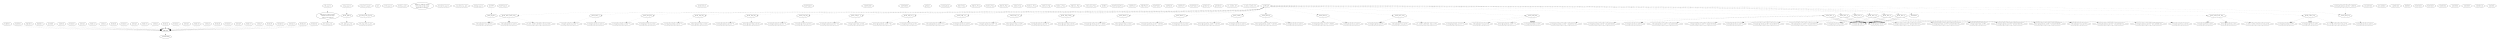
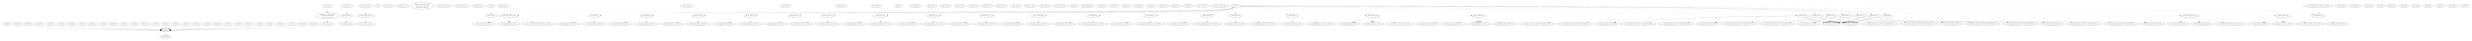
  digraph {
    fontname="IBM Plex Sans"
    node [color="#000000" fillcolor="#FFFFFF" fontname="IBM Plex Sans" style=filled]
    edge [color="#555555" fontname="IBM Plex Sans" style=dotted]
    def_talk_p_proc
    Node001
    calculateTotal
    check_pickup
    def_pickup_p_proc
    n6 [label="Извините, но босс сказал,\nчтобы больше вас сюда\nиграться не пускали."]
    do_map_enter_p_proc
    def_map_enter_p_proc
    pickup_p_proc
    talk_p_proc
    map_enter_p_proc
    start
    critter_p_proc
    destroy_p_proc
    n15 [label="Извините, но босс сказал,\nчтобы больше вас сюда\nиграться не пускали."]
    description_p_proc
    use_skill_on_p_proc
    damage_p_proc
    Node999
    Clear_All_Vars
    NodePassLine
    NodeComeLine
    NodePropBet
    NodePlaceBet
    NodeFieldBet
    NodeBet1
    NodeBet2
    NodeBet3
    NodeBet4
    NodeBet5
    getValue
    exchangeCaps
    NodeBet0
    Node7_Prop
    Node3s_Prop
    Node4s_Prop
    Node5s_Prop
    Node2s_Prop
    Node1_2_Prop
    Node5_6_Prop
    Node1_1_Prop
    Node6_6_Prop
    Node_Craps_Prop
    n44 [label=NodeBet]
    NodeHardwayProp
    NodePlace4
    NodePlace5
    NodePlace6
    NodePlace8
    NodePlace9
    NodePlace10
    getNumVar
    getOddsVar
    set_number_bet
    set_dont_number_bet
    "exchangeCaps(local_var(7))" [color="" fillcolor="" style=""]
    check_Pass_Line
    "exchangeCaps(-local_var(7))" [color="" fillcolor="" style=""]
    "set_number_bet(LVar0, local_var(7))" [color="" fillcolor="" style=""]
    "exchangeCaps(-local_var(8))" [color="" fillcolor="" style=""]
    check_Dont_Pass_Line
    "exchangeCaps(local_var(8))" [color="" fillcolor="" style=""]
    "set_dont_number_bet(LVar0, local_var(8))" [color="" fillcolor="" style=""]
    "exchangeCaps(local_var(9))" [color="" fillcolor="" style=""]
    check_Come_Line
    "exchangeCaps(-local_var(9))" [color="" fillcolor="" style=""]
    "set_number_bet(LVar0, local_var(9))" [color="" fillcolor="" style=""]
    "exchangeCaps(-local_var(10))" [color="" fillcolor="" style=""]
    check_Dont_Come_Line
    "exchangeCaps(local_var(10))" [color="" fillcolor="" style=""]
    "set_dont_number_bet(LVar0, local_var(10))" [color="" fillcolor="" style=""]
    "exchangeCaps(local_var(11) * 5)" [color="" fillcolor="" style=""]
    check_Prop_7
    "exchangeCaps(-local_var(11))" [color="" fillcolor="" style=""]
    "exchangeCaps(local_var(12) * 9)" [color="" fillcolor="" style=""]
    check_Prop_d3
    "exchangeCaps(-local_var(12))" [color="" fillcolor="" style=""]
    "exchangeCaps(local_var(13) * 9)" [color="" fillcolor="" style=""]
    check_Prop_d4
    "exchangeCaps(-local_var(13))" [color="" fillcolor="" style=""]
    "exchangeCaps(local_var(14) * 7)" [color="" fillcolor="" style=""]
    check_Prop_d5
    "exchangeCaps(-local_var(14))" [color="" fillcolor="" style=""]
-   "exchangeCaps(local_var(15) * 7)" [color="" fillcolor="" style=""]
    check_Prop_d2
    "exchangeCaps(-local_var(15))" [color="" fillcolor="" style=""]
    "exchangeCaps(local_var(16) * 15)" [color="" fillcolor="" style=""]
    check_Prop_1_2
    "exchangeCaps(-local_var(16))" [color="" fillcolor="" style=""]
    "exchangeCaps(local_var(17) * 15)" [color="" fillcolor="" style=""]
    check_Prop_5_6
    "exchangeCaps(-local_var(17))" [color="" fillcolor="" style=""]
    "exchangeCaps(local_var(18) * 30)" [color="" fillcolor="" style=""]
    check_Prop_1_1
    "exchangeCaps(-local_var(18))" [color="" fillcolor="" style=""]
    "exchangeCaps(local_var(19) * 30)" [color="" fillcolor="" style=""]
    check_Prop_6_6
    "exchangeCaps(-local_var(19))" [color="" fillcolor="" style=""]
    "exchangeCaps(local_var(20) * 7)" [color="" fillcolor="" style=""]
    check_Prop_Craps
    "exchangeCaps(-local_var(20))" [color="" fillcolor="" style=""]
    "exchangeCaps(local_var(21) * 1.80000)" [color="" fillcolor="" style=""]
    check_Place_4
    "exchangeCaps(-local_var(21))" [color="" fillcolor="" style=""]
    "exchangeCaps(local_var(22) * 1.50000)" [color="" fillcolor="" style=""]
    check_Place_5
    "exchangeCaps(-local_var(22))" [color="" fillcolor="" style=""]
    "exchangeCaps(local_var(23) * 1.16000)" [color="" fillcolor="" style=""]
    check_Place_6
    "exchangeCaps(-local_var(23))" [color="" fillcolor="" style=""]
    "exchangeCaps(local_var(24) * 1.16000)" [color="" fillcolor="" style=""]
    check_Place_8
    "exchangeCaps(-local_var(24))" [color="" fillcolor="" style=""]
    "exchangeCaps(local_var(25) * 1.50000)" [color="" fillcolor="" style=""]
    check_Place_9
    "exchangeCaps(-local_var(25))" [color="" fillcolor="" style=""]
    "exchangeCaps(-local_var(26))" [color="" fillcolor="" style=""]
    check_Place_10
    "exchangeCaps(local_var(26) * 1.80000)" [color="" fillcolor="" style=""]
    "exchangeCaps(local_var(27) * 2)" [color="" fillcolor="" style=""]
    check_Field_Bet
    "exchangeCaps(local_var(27))" [color="" fillcolor="" style=""]
    "exchangeCaps(local_var(27) * 3)" [color="" fillcolor="" style=""]
    "exchangeCaps(-local_var(27))" [color="" fillcolor="" style=""]
    calculateOdds
    calculateDont
    "exchangeCaps(LVar2)" [color="" fillcolor="" style=""]
    check_Num_4
    "exchangeCaps(local_var(34) * calculateOdds(4))" [color="" fillcolor="" style=""]
    "exchangeCaps(-LVar2)" [color="" fillcolor="" style=""]
    "exchangeCaps(-local_var(34))" [color="" fillcolor="" style=""]
    "exchangeCaps(local_var(34) * calculateDont(4))" [color="" fillcolor="" style=""]
    check_Num_5
    "exchangeCaps(local_var(35) * calculateOdds(5))" [color="" fillcolor="" style=""]
    "exchangeCaps(-local_var(35))" [color="" fillcolor="" style=""]
    "exchangeCaps(local_var(35) * calculateDont(5))" [color="" fillcolor="" style=""]
    check_Num_6
    "exchangeCaps(local_var(36) * calculateOdds(6))" [color="" fillcolor="" style=""]
    "exchangeCaps(-local_var(36))" [color="" fillcolor="" style=""]
    "exchangeCaps(local_var(36) * calculateDont(6))" [color="" fillcolor="" style=""]
    check_Num_8
    "exchangeCaps(local_var(37) * calculateOdds(8))" [color="" fillcolor="" style=""]
    "exchangeCaps(-local_var(37))" [color="" fillcolor="" style=""]
    "exchangeCaps(local_var(37) * calculateDont(8))" [color="" fillcolor="" style=""]
    check_Num_9
    "exchangeCaps(local_var(38) * calculateOdds(9))" [color="" fillcolor="" style=""]
    "exchangeCaps(-local_var(38))" [color="" fillcolor="" style=""]
    "exchangeCaps(local_var(38) * calculateDont(9))" [color="" fillcolor="" style=""]
    check_Num_10
    "exchangeCaps(local_var(39) * calculateOdds(10))" [color="" fillcolor="" style=""]
    "exchangeCaps(-local_var(39))" [color="" fillcolor="" style=""]
    "exchangeCaps(local_var(39) * calculateDont(10))" [color="" fillcolor="" style=""]
    NodePayOff
    checkPoint
    superRandom
    NodeRoll
    NOdds04
    NOdds14
    NOdds24
    NOdds34
    NOdds05
    NOdds15
    NOdds25
    NOdds35
    NOdds06
    NOdds16
    NOdds26
    NOdds36
    NOdds08
    NOdds18
    NOdds28
    NOdds38
    NOdds09
    NOdds19
    NOdds29
    NOdds39
    NOdds010
    NOdds110
    NOdds210
    NOdds310
    NodeOdds4
    NodeOdds5
    NodeOdds6
    NodeOdds8
    NodeOdds9
    NodeOdds10
    NodeOdds
    def_talk_p_proc -> Node001
    Node001 -> calculateTotal
    check_pickup -> def_pickup_p_proc
    n6 -> def_talk_p_proc
    do_map_enter_p_proc -> def_map_enter_p_proc
    pickup_p_proc -> check_pickup
    talk_p_proc -> n6
    map_enter_p_proc -> do_map_enter_p_proc
    Node999 -> Clear_All_Vars
    NodeBet1 -> Node001
    NodeBet2 -> Node001
    NodeBet3 -> Node001
    NodeBet4 -> Node001
    NodeBet5 -> Node001
    NodeBet0 -> Node001
    check_Pass_Line -> "exchangeCaps(local_var(7))"
    check_Pass_Line -> "exchangeCaps(local_var(7))"
    check_Pass_Line -> "exchangeCaps(-local_var(7))"
    check_Pass_Line -> "exchangeCaps(-local_var(7))"
    check_Pass_Line -> "exchangeCaps(-local_var(7))"
    check_Pass_Line -> "set_number_bet(LVar0, local_var(7))"
    check_Dont_Pass_Line -> "exchangeCaps(-local_var(8))"
    check_Dont_Pass_Line -> "exchangeCaps(-local_var(8))"
    check_Dont_Pass_Line -> "exchangeCaps(local_var(8))"
    check_Dont_Pass_Line -> "exchangeCaps(local_var(8))"
    check_Dont_Pass_Line -> "set_dont_number_bet(LVar0, local_var(8))"
    check_Come_Line -> "exchangeCaps(local_var(9))"
    check_Come_Line -> "exchangeCaps(local_var(9))"
    check_Come_Line -> "exchangeCaps(-local_var(9))"
    check_Come_Line -> "exchangeCaps(-local_var(9))"
    check_Come_Line -> "exchangeCaps(-local_var(9))"
    check_Come_Line -> "set_number_bet(LVar0, local_var(9))"
    check_Dont_Come_Line -> "exchangeCaps(-local_var(10))"
    check_Dont_Come_Line -> "exchangeCaps(-local_var(10))"
    check_Dont_Come_Line -> "exchangeCaps(local_var(10))"
    check_Dont_Come_Line -> "exchangeCaps(local_var(10))"
    check_Dont_Come_Line -> "set_dont_number_bet(LVar0, local_var(10))"
    check_Prop_7 -> "exchangeCaps(local_var(11) * 5)"
    check_Prop_7 -> "exchangeCaps(-local_var(11))"
    check_Prop_d3 -> "exchangeCaps(local_var(12) * 9)"
    check_Prop_d3 -> "exchangeCaps(-local_var(12))"
    check_Prop_d4 -> "exchangeCaps(local_var(13) * 9)"
    check_Prop_d4 -> "exchangeCaps(-local_var(13))"
    check_Prop_d5 -> "exchangeCaps(local_var(14) * 7)"
    check_Prop_d5 -> "exchangeCaps(-local_var(14))"
-   check_Prop_d2 -> "exchangeCaps(local_var(15) * 7)"
    check_Prop_d2 -> "exchangeCaps(-local_var(15))"
    check_Prop_1_2 -> "exchangeCaps(local_var(16) * 15)"
    check_Prop_1_2 -> "exchangeCaps(-local_var(16))"
    check_Prop_5_6 -> "exchangeCaps(local_var(17) * 15)"
    check_Prop_5_6 -> "exchangeCaps(-local_var(17))"
    check_Prop_1_1 -> "exchangeCaps(local_var(18) * 30)"
    check_Prop_1_1 -> "exchangeCaps(-local_var(18))"
    check_Prop_6_6 -> "exchangeCaps(local_var(19) * 30)"
    check_Prop_6_6 -> "exchangeCaps(-local_var(19))"
    check_Prop_Craps -> "exchangeCaps(local_var(20) * 7)"
    check_Prop_Craps -> "exchangeCaps(-local_var(20))"
    check_Place_4 -> "exchangeCaps(local_var(21) * 1.80000)"
    check_Place_4 -> "exchangeCaps(-local_var(21))"
    check_Place_5 -> "exchangeCaps(local_var(22) * 1.50000)"
    check_Place_5 -> "exchangeCaps(-local_var(22))"
    check_Place_6 -> "exchangeCaps(local_var(23) * 1.16000)"
    check_Place_6 -> "exchangeCaps(-local_var(23))"
    check_Place_8 -> "exchangeCaps(local_var(24) * 1.16000)"
    check_Place_8 -> "exchangeCaps(-local_var(24))"
    check_Place_9 -> "exchangeCaps(local_var(25) * 1.50000)"
    check_Place_9 -> "exchangeCaps(-local_var(25))"
    check_Place_10 -> "exchangeCaps(-local_var(26))"
    "exchangeCaps(local_var(26) * 1.80000)" -> check_Place_10
    check_Field_Bet -> "exchangeCaps(local_var(27) * 2)"
    check_Field_Bet -> "exchangeCaps(local_var(27))"
    check_Field_Bet -> "exchangeCaps(local_var(27))"
    check_Field_Bet -> "exchangeCaps(local_var(27))"
    check_Field_Bet -> "exchangeCaps(local_var(27))"
    check_Field_Bet -> "exchangeCaps(local_var(27))"
    check_Field_Bet -> "exchangeCaps(local_var(27) * 3)"
    check_Field_Bet -> "exchangeCaps(-local_var(27))"
    check_Num_4 -> "exchangeCaps(LVar2)"
    check_Num_4 -> "exchangeCaps(LVar2)"
    check_Num_4 -> "exchangeCaps(LVar2)"
    check_Num_4 -> "exchangeCaps(LVar2)"
    check_Num_4 -> "exchangeCaps(local_var(34) * calculateOdds(4))"
    check_Num_4 -> "exchangeCaps(-LVar2)"
    check_Num_4 -> "exchangeCaps(-LVar2)"
    check_Num_4 -> "exchangeCaps(-LVar2)"
    check_Num_4 -> "exchangeCaps(-LVar2)"
    check_Num_4 -> "exchangeCaps(-local_var(34))"
    check_Num_4 -> "exchangeCaps(-local_var(34))"
    check_Num_4 -> "exchangeCaps(local_var(34) * calculateDont(4))"
    check_Num_5 -> "exchangeCaps(LVar2)"
    check_Num_5 -> "exchangeCaps(LVar2)"
    check_Num_5 -> "exchangeCaps(LVar2)"
    check_Num_5 -> "exchangeCaps(LVar2)"
    check_Num_5 -> "exchangeCaps(-LVar2)"
    check_Num_5 -> "exchangeCaps(-LVar2)"
    check_Num_5 -> "exchangeCaps(-LVar2)"
    check_Num_5 -> "exchangeCaps(-LVar2)"
    check_Num_5 -> "exchangeCaps(local_var(35) * calculateOdds(5))"
    check_Num_5 -> "exchangeCaps(-local_var(35))"
    check_Num_5 -> "exchangeCaps(-local_var(35))"
    check_Num_5 -> "exchangeCaps(local_var(35) * calculateDont(5))"
    check_Num_6 -> "exchangeCaps(LVar2)"
    check_Num_6 -> "exchangeCaps(LVar2)"
    check_Num_6 -> "exchangeCaps(LVar2)"
    check_Num_6 -> "exchangeCaps(LVar2)"
    check_Num_6 -> "exchangeCaps(-LVar2)"
    check_Num_6 -> "exchangeCaps(-LVar2)"
    check_Num_6 -> "exchangeCaps(-LVar2)"
    check_Num_6 -> "exchangeCaps(-LVar2)"
    check_Num_6 -> "exchangeCaps(local_var(36) * calculateOdds(6))"
    check_Num_6 -> "exchangeCaps(-local_var(36))"
    check_Num_6 -> "exchangeCaps(-local_var(36))"
    check_Num_6 -> "exchangeCaps(local_var(36) * calculateDont(6))"
    check_Num_8 -> "exchangeCaps(LVar2)"
    check_Num_8 -> "exchangeCaps(LVar2)"
    check_Num_8 -> "exchangeCaps(LVar2)"
    check_Num_8 -> "exchangeCaps(LVar2)"
    check_Num_8 -> "exchangeCaps(-LVar2)"
    check_Num_8 -> "exchangeCaps(-LVar2)"
    check_Num_8 -> "exchangeCaps(-LVar2)"
    check_Num_8 -> "exchangeCaps(-LVar2)"
    check_Num_8 -> "exchangeCaps(local_var(37) * calculateOdds(8))"
    check_Num_8 -> "exchangeCaps(-local_var(37))"
    check_Num_8 -> "exchangeCaps(-local_var(37))"
    check_Num_8 -> "exchangeCaps(local_var(37) * calculateDont(8))"
    check_Num_9 -> "exchangeCaps(LVar2)"
    check_Num_9 -> "exchangeCaps(LVar2)"
    check_Num_9 -> "exchangeCaps(LVar2)"
    check_Num_9 -> "exchangeCaps(LVar2)"
    check_Num_9 -> "exchangeCaps(-LVar2)"
    check_Num_9 -> "exchangeCaps(-LVar2)"
    check_Num_9 -> "exchangeCaps(-LVar2)"
    check_Num_9 -> "exchangeCaps(-LVar2)"
    check_Num_9 -> "exchangeCaps(local_var(38) * calculateOdds(9))"
    check_Num_9 -> "exchangeCaps(-local_var(38))"
    check_Num_9 -> "exchangeCaps(-local_var(38))"
    check_Num_9 -> "exchangeCaps(local_var(38) * calculateDont(9))"
    check_Num_10 -> "exchangeCaps(LVar2)"
    check_Num_10 -> "exchangeCaps(LVar2)"
    check_Num_10 -> "exchangeCaps(LVar2)"
    check_Num_10 -> "exchangeCaps(LVar2)"
    check_Num_10 -> "exchangeCaps(-LVar2)"
    check_Num_10 -> "exchangeCaps(-LVar2)"
    check_Num_10 -> "exchangeCaps(-LVar2)"
    check_Num_10 -> "exchangeCaps(-LVar2)"
    check_Num_10 -> "exchangeCaps(local_var(39) * calculateOdds(10))"
    check_Num_10 -> "exchangeCaps(-local_var(39))"
    check_Num_10 -> "exchangeCaps(-local_var(39))"
    check_Num_10 -> "exchangeCaps(local_var(39) * calculateDont(10))"
    NodePayOff -> check_Pass_Line
    NodePayOff -> check_Dont_Pass_Line
    NodePayOff -> check_Come_Line
    NodePayOff -> check_Dont_Come_Line
    NodePayOff -> check_Prop_7
    NodePayOff -> check_Prop_d3
    NodePayOff -> check_Prop_d4
    NodePayOff -> check_Prop_d5
    NodePayOff -> check_Prop_d2
    NodePayOff -> check_Prop_1_2
    NodePayOff -> check_Prop_5_6
    NodePayOff -> check_Prop_1_1
    NodePayOff -> check_Prop_6_6
    NodePayOff -> check_Prop_Craps
    NodePayOff -> check_Place_4
    NodePayOff -> check_Place_5
    NodePayOff -> check_Place_6
    NodePayOff -> check_Place_8
    NodePayOff -> check_Place_9
    NodePayOff -> check_Place_10
    NodePayOff -> check_Field_Bet
    NodePayOff -> check_Num_4
    NodePayOff -> check_Num_5
    NodePayOff -> check_Num_6
    NodePayOff -> check_Num_8
    NodePayOff -> check_Num_9
    NodePayOff -> check_Num_10
    NodePayOff -> checkPoint
    NOdds04 -> Node001
    NOdds14 -> Node001
    NOdds24 -> Node001
    NOdds34 -> Node001
    NOdds05 -> Node001
    NOdds15 -> Node001
    NOdds25 -> Node001
    NOdds35 -> Node001
    NOdds06 -> Node001
    NOdds16 -> Node001
    NOdds26 -> Node001
    NOdds36 -> Node001
    NOdds08 -> Node001
    NOdds18 -> Node001
    NOdds28 -> Node001
    NOdds38 -> Node001
    NOdds09 -> Node001
    NOdds19 -> Node001
    NOdds29 -> Node001
    NOdds39 -> Node001
    NOdds010 -> Node001
    NOdds110 -> Node001
    NOdds210 -> Node001
    NOdds310 -> Node001
  }
